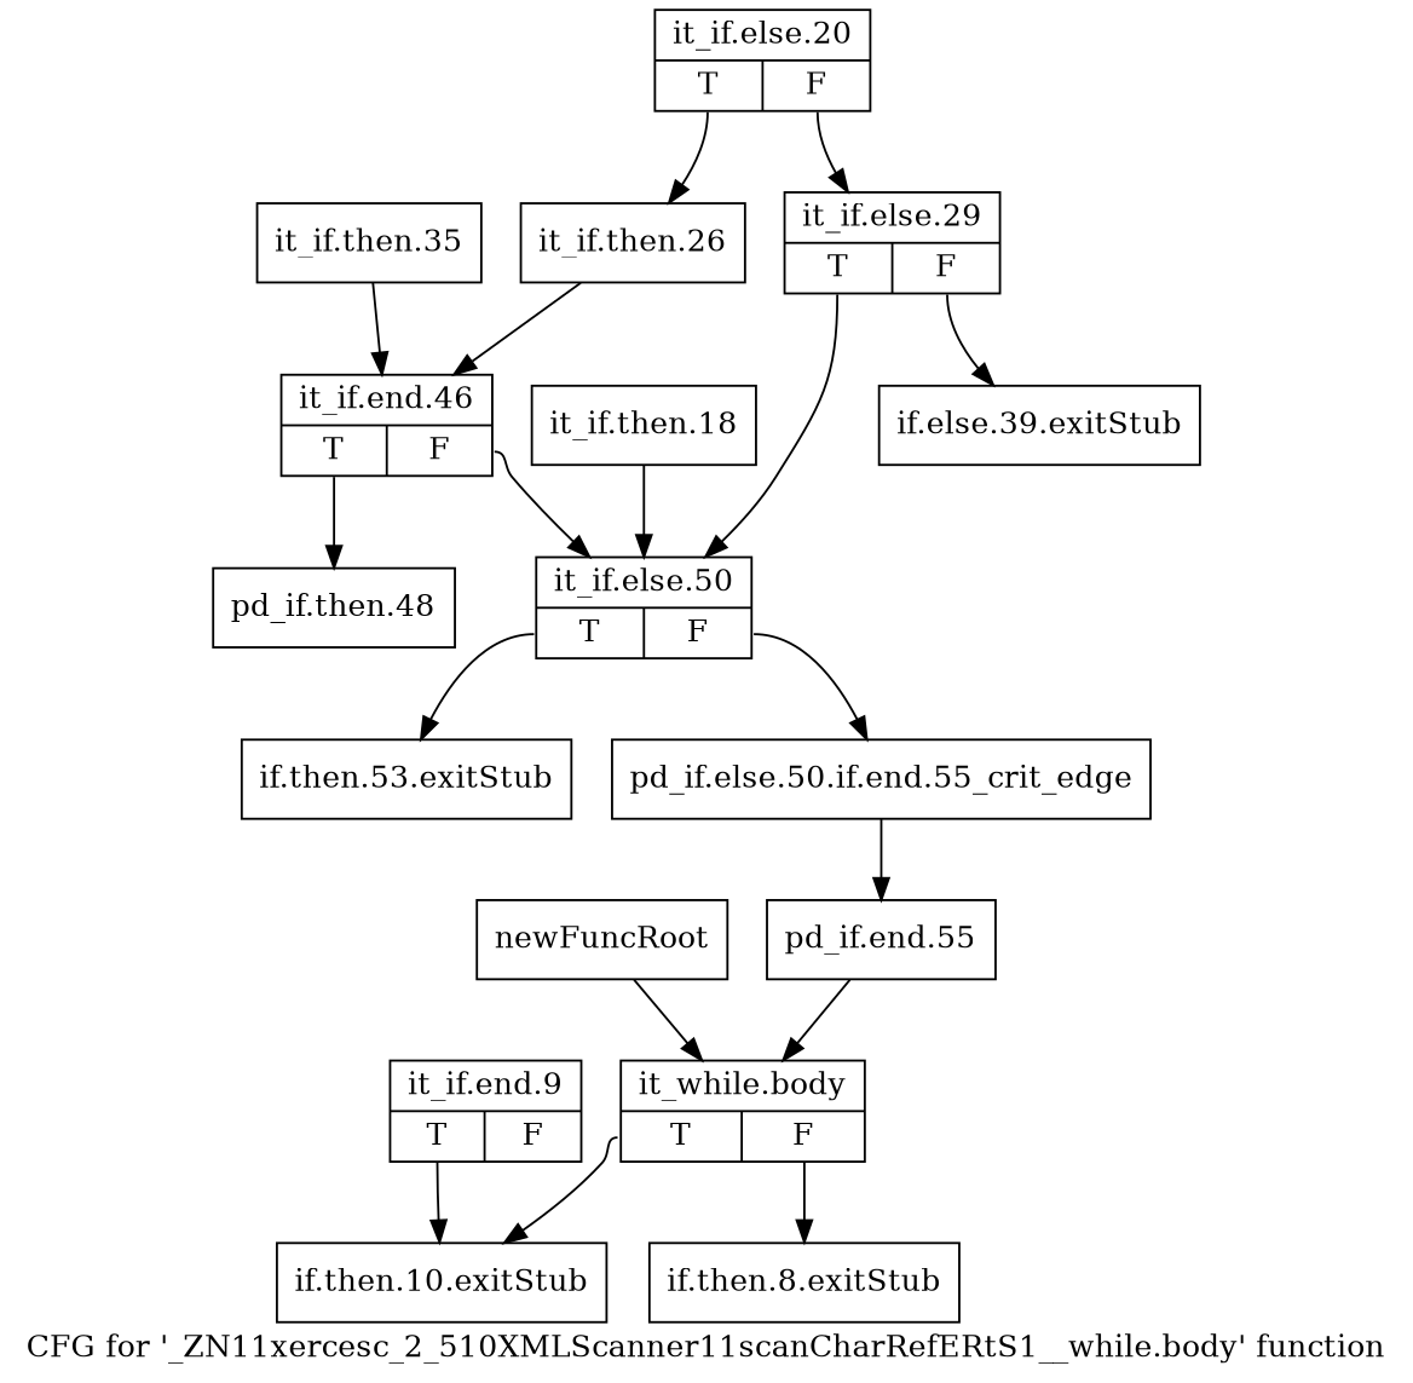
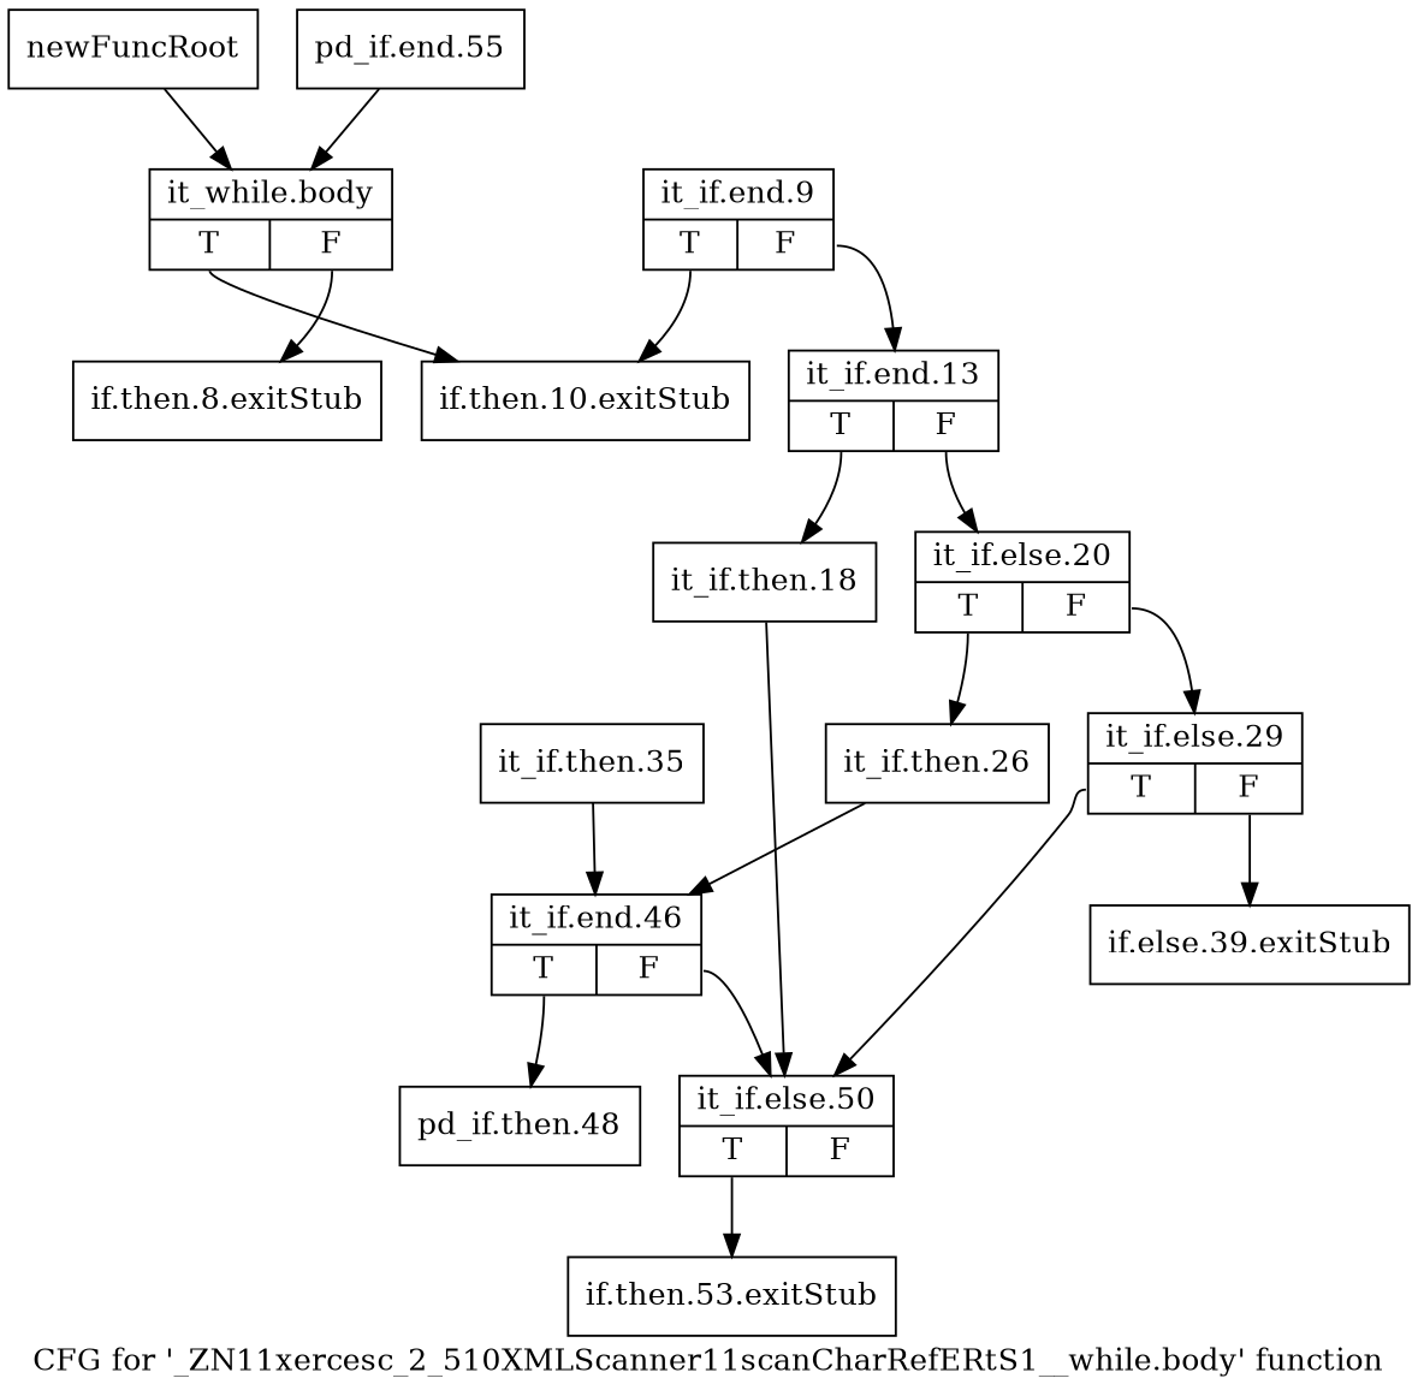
  digraph {
    label="CFG for '_ZN11xercesc_2_510XMLScanner11scanCharRefERtS1__while.body' function"
    node [shape=record]
    edge [tailport=s1]
    n1 [label="{newFuncRoot}"]
    n2 [label="{it_while.body|{<s0>T|<s1>F}}"]
    n3 [label="{if.then.8.exitStub}"]
    n4 [label="{if.then.10.exitStub}"]
    n5 [label="{it_if.end.9|{<s0>T|<s1>F}}"]
+   n6 [label="{it_if.end.13|{<s0>T|<s1>F}}"]
    n7 [label="{if.else.39.exitStub}"]
    n8 [label="{if.then.53.exitStub}"]
    n9 [label="{it_if.then.18}"]
    n10 [label="{it_if.else.20|{<s0>T|<s1>F}}"]
    n11 [label="{it_if.else.50|{<s0>T|<s1>F}}"]
    n12 [label="{it_if.then.26}"]
    n13 [label="{it_if.else.29|{<s0>T|<s1>F}}"]
    n14 [label="{it_if.end.46|{<s0>T|<s1>F}}"]
    n15 [label="{pd_if.then.48}"]
    n16 [label="{it_if.then.35}"]
-   n17 [label="{pd_if.else.50.if.end.55_crit_edge}"]
    n18 [label="{pd_if.end.55}"]
    n1 -> n2 [tailport=""]
    n2 -> n3
    n2 -> n4 [tailport=s0]
    n5 -> n4 [tailport=s0]
+   n5 -> n6
+   n6 -> n9 [tailport=s0]
+   n6 -> n10
    n9 -> n11 [tailport=""]
    n10 -> n12 [tailport=s0]
    n10 -> n13
    n11 -> n8 [tailport=s0]
-   n11 -> n17
    n12 -> n14 [tailport=""]
    n13 -> n7
    n13 -> n11 [tailport=s0]
    n14 -> n11
    n14 -> n15 [tailport=s0]
    n16 -> n14 [tailport=""]
-   n17 -> n18 [tailport=""]
    n18 -> n2 [tailport=""]
  }
